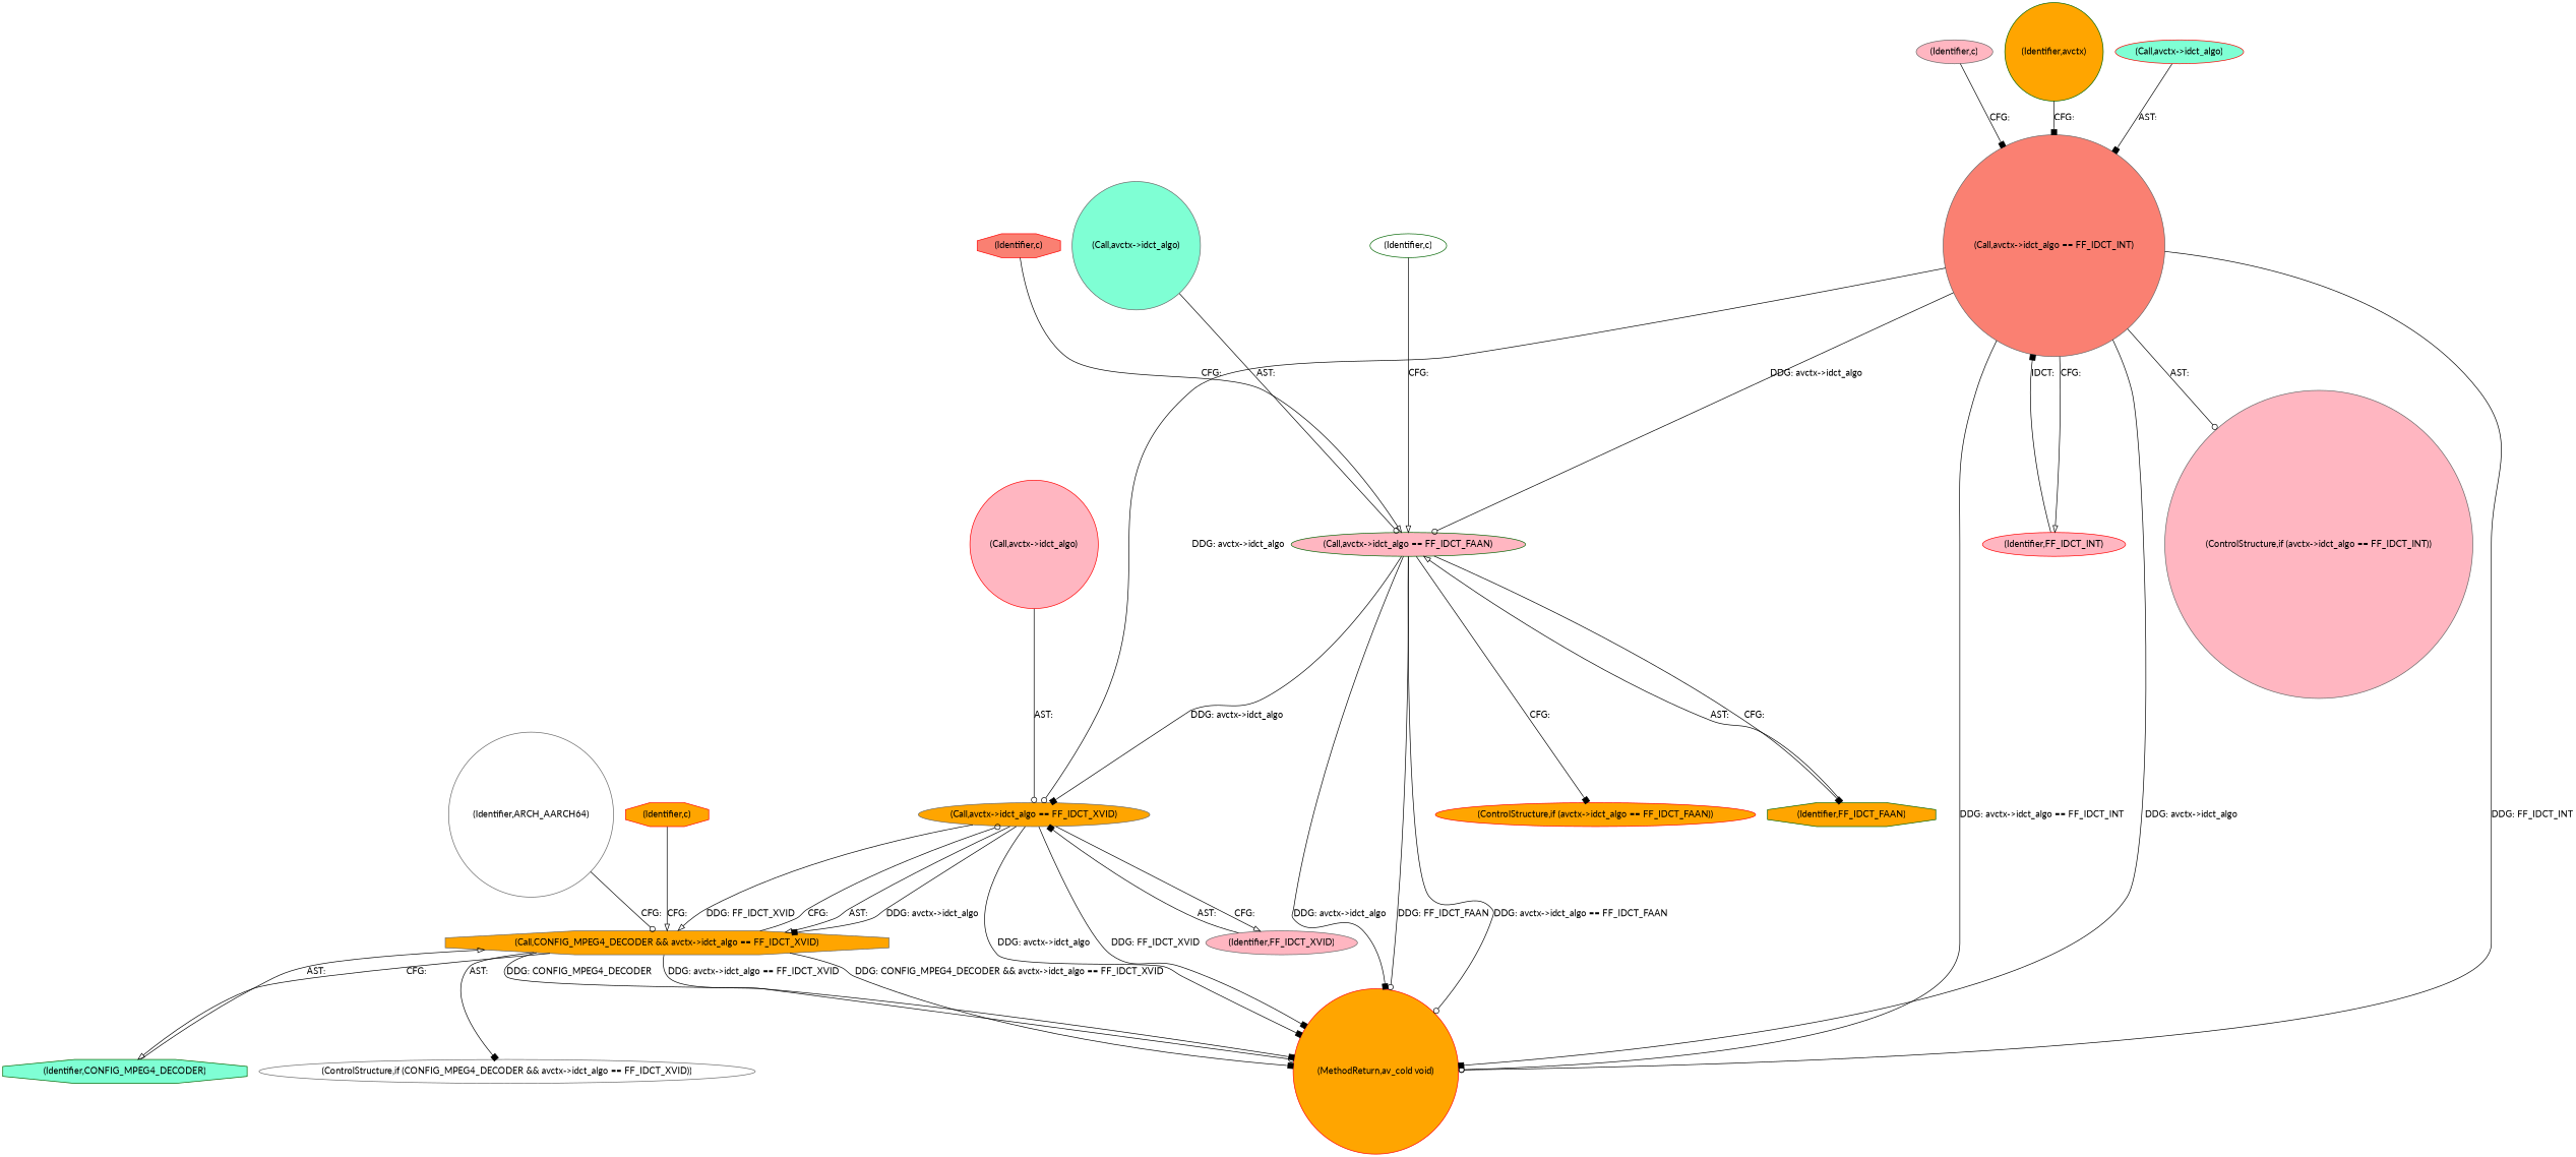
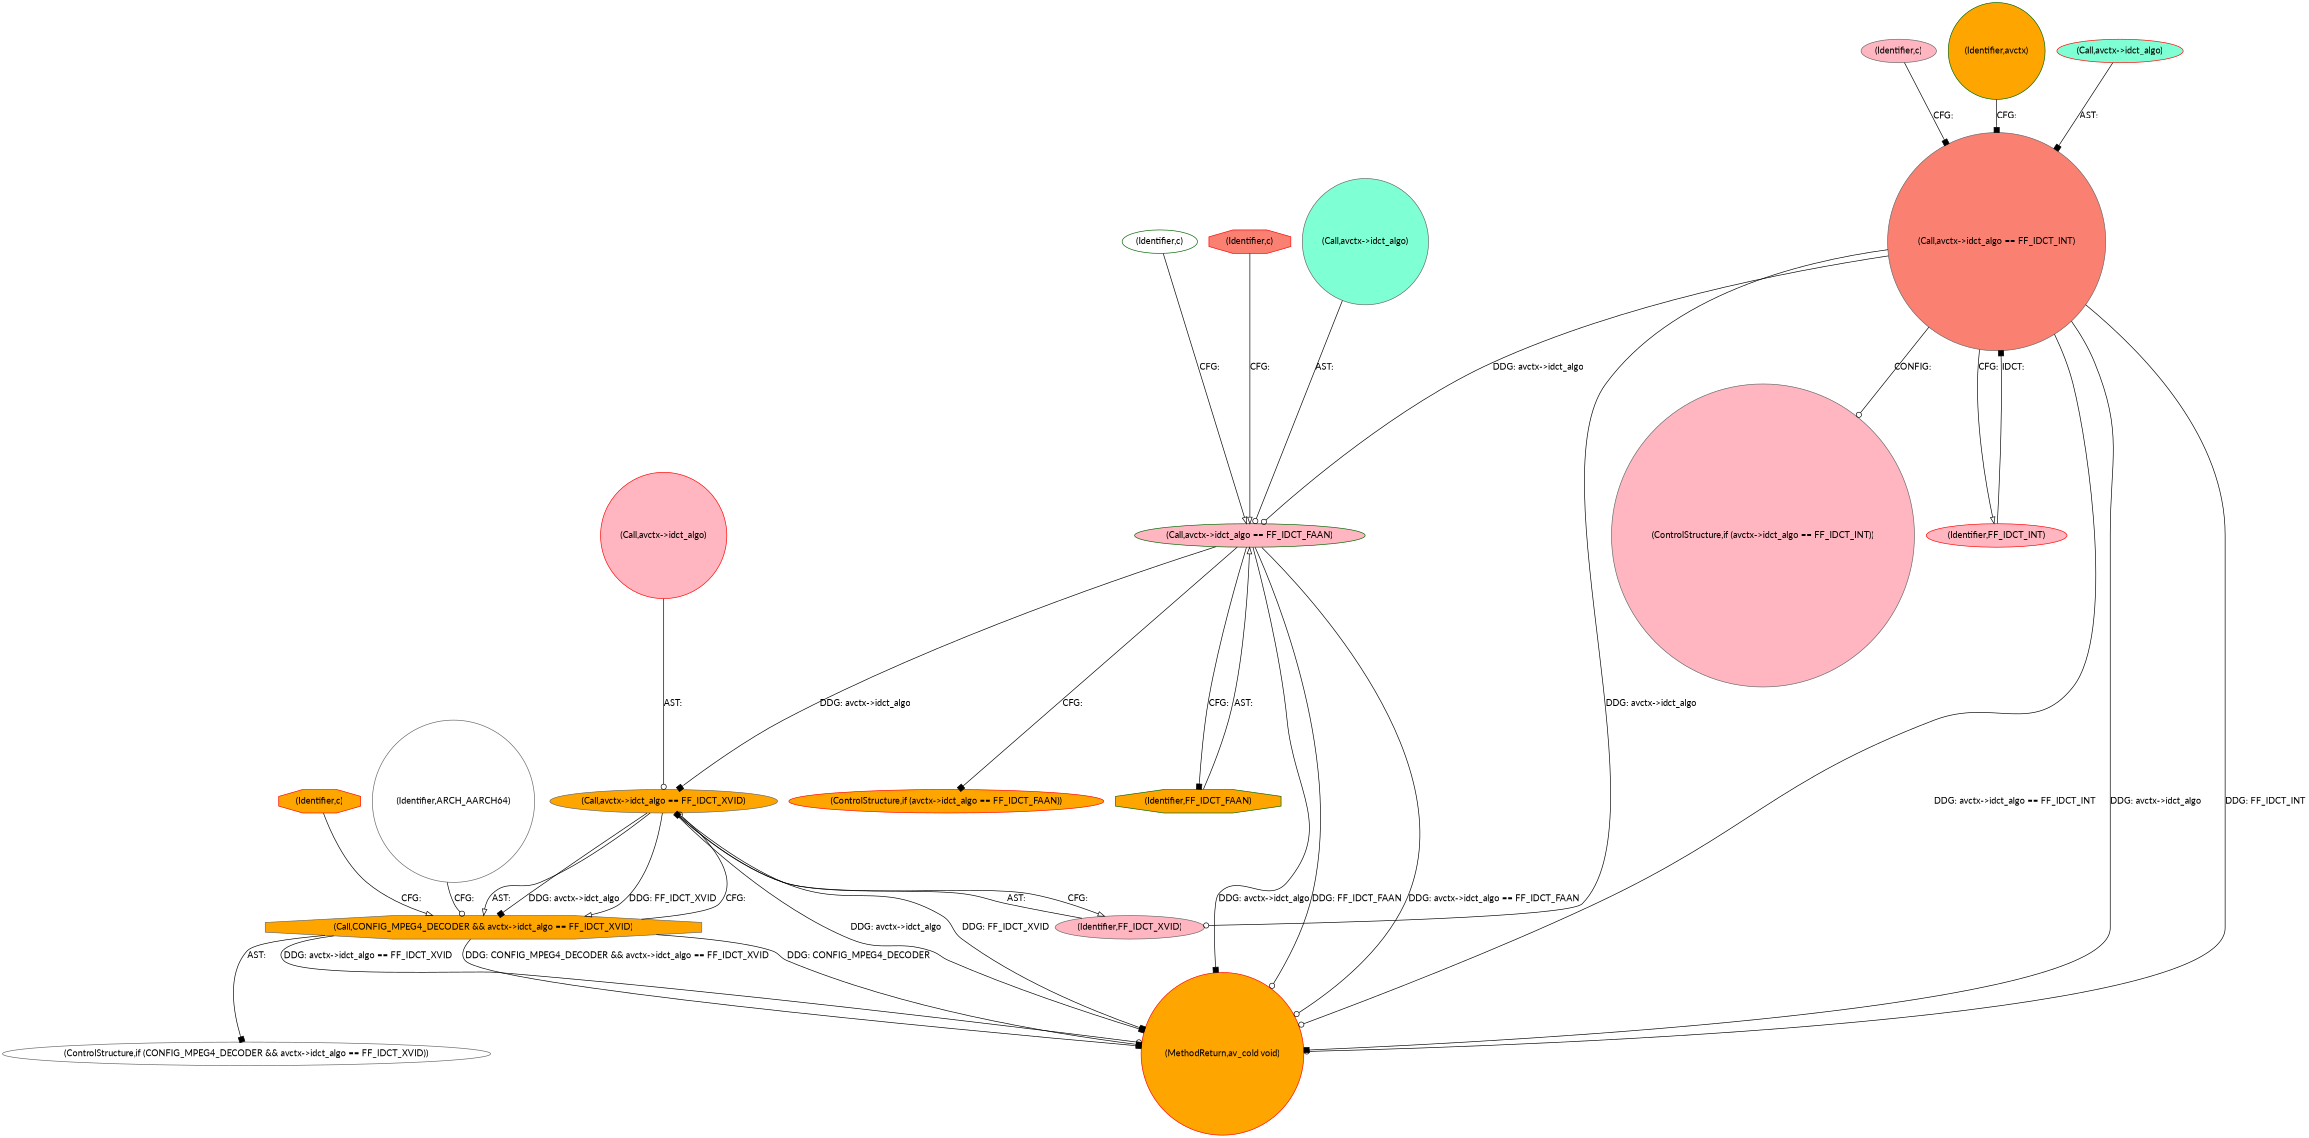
  digraph {
    fontname=Lato
    node [color=gray40 fillcolor=orange fontname=Lato shape=ellipse style=filled]
    edge [arrowhead=box fontname=Lato]
    n1 [fillcolor=salmon label="(Call,avctx->idct_algo == FF_IDCT_INT)" shape=circle]
    n2 [color=darkgreen fillcolor=lightpink label="(Call,avctx->idct_algo == FF_IDCT_FAAN)"]
    n3 [label="(Call,avctx->idct_algo == FF_IDCT_XVID)"]
    n4 [color=red label="(MethodReturn,av_cold void)" shape=circle]
    n5 [fillcolor=lightpink label="(ControlStructure,if (avctx->idct_algo == FF_IDCT_INT))" shape=circle]
    n6 [color=red fillcolor=lightpink label="(Identifier,FF_IDCT_INT)"]
    n7 [color=darkgreen label="(Identifier,FF_IDCT_FAAN)" shape=octagon]
    n8 [color=red label="(ControlStructure,if (avctx->idct_algo == FF_IDCT_FAAN))"]
    n9 [label="(Call,CONFIG_MPEG4_DECODER && avctx->idct_algo == FF_IDCT_XVID)" shape=octagon]
    n10 [fillcolor=lightpink label="(Identifier,FF_IDCT_XVID)"]
    n11 [fillcolor=white label="(ControlStructure,if (CONFIG_MPEG4_DECODER && avctx->idct_algo == FF_IDCT_XVID))"]
-   n12 [color=darkgreen fillcolor=aquamarine label="(Identifier,CONFIG_MPEG4_DECODER)" shape=octagon]
    n13 [color=red fillcolor=lightpink label="(Call,avctx->idct_algo)" shape=circle]
    n14 [fillcolor=lightpink label="(Identifier,c)"]
    n15 [color=darkgreen label="(Identifier,avctx)" shape=circle]
    n16 [color=red label="(Identifier,c)" shape=octagon]
    n17 [fillcolor=white label="(Identifier,ARCH_AARCH64)" shape=circle]
    n18 [color=darkgreen fillcolor=white label="(Identifier,c)"]
    n19 [color=red fillcolor=aquamarine label="(Call,avctx->idct_algo)"]
    n20 [color=red fillcolor=salmon label="(Identifier,c)" shape=octagon]
    n21 [fillcolor=aquamarine label="(Call,avctx->idct_algo)" shape=circle]
    n1 -> n2 [arrowhead=odot label="DDG: avctx->idct_algo"]
-   n1 -> n3 [arrowhead=odot label="DDG: avctx->idct_algo"]
+   n1 -> n10 [arrowhead=odot label="DDG: avctx->idct_algo"]
    n1 -> n4 [label="DDG: avctx->idct_algo"]
    n1 -> n4 [arrowhead=odot label="DDG: FF_IDCT_INT"]
    n1 -> n4 [arrowhead=odot label="DDG: avctx->idct_algo == FF_IDCT_INT"]
-   n1 -> n5 [arrowhead=odot label="AST: "]
+   n1 -> n5 [arrowhead=odot label="CONFIG: "]
    n1 -> n6 [arrowhead=onormal label="CFG: "]
    n2 -> n3 [label="DDG: avctx->idct_algo"]
    n2 -> n4 [label="DDG: avctx->idct_algo"]
    n2 -> n4 [arrowhead=odot label="DDG: FF_IDCT_FAAN"]
    n2 -> n4 [arrowhead=odot label="DDG: avctx->idct_algo == FF_IDCT_FAAN"]
    n2 -> n7 [label="CFG: "]
    n2 -> n8 [label="CFG: "]
    n3 -> n4 [label="DDG: avctx->idct_algo"]
    n3 -> n4 [label="DDG: FF_IDCT_XVID"]
    n3 -> n9 [arrowhead=onormal label="AST: "]
    n3 -> n9 [label="DDG: avctx->idct_algo"]
    n3 -> n9 [arrowhead=onormal label="DDG: FF_IDCT_XVID"]
    n3 -> n10 [arrowhead=onormal label="CFG: "]
    n6 -> n1 [label="IDCT: "]
    n7 -> n2 [arrowhead=onormal label="AST: "]
    n9 -> n3 [arrowhead=odot label="CFG: "]
    n9 -> n4 [label="DDG: CONFIG_MPEG4_DECODER"]
    n9 -> n4 [arrowhead=odot label="DDG: avctx->idct_algo == FF_IDCT_XVID"]
    n9 -> n4 [label="DDG: CONFIG_MPEG4_DECODER && avctx->idct_algo == FF_IDCT_XVID"]
    n9 -> n11 [label="AST: "]
-   n9 -> n12 [arrowhead=onormal label="CFG: "]
    n10 -> n3 [label="AST: "]
-   n12 -> n9 [arrowhead=onormal label="AST: "]
    n13 -> n3 [arrowhead=odot label="AST: "]
    n14 -> n1 [label="CFG: "]
    n15 -> n1 [label="CFG: "]
    n16 -> n9 [arrowhead=onormal label="CFG: "]
    n17 -> n9 [arrowhead=odot label="CFG: "]
    n18 -> n2 [arrowhead=onormal label="CFG: "]
    n19 -> n1 [label="AST: "]
    n20 -> n2 [arrowhead=onormal label="CFG: "]
    n21 -> n2 [arrowhead=odot label="AST: "]
  }
